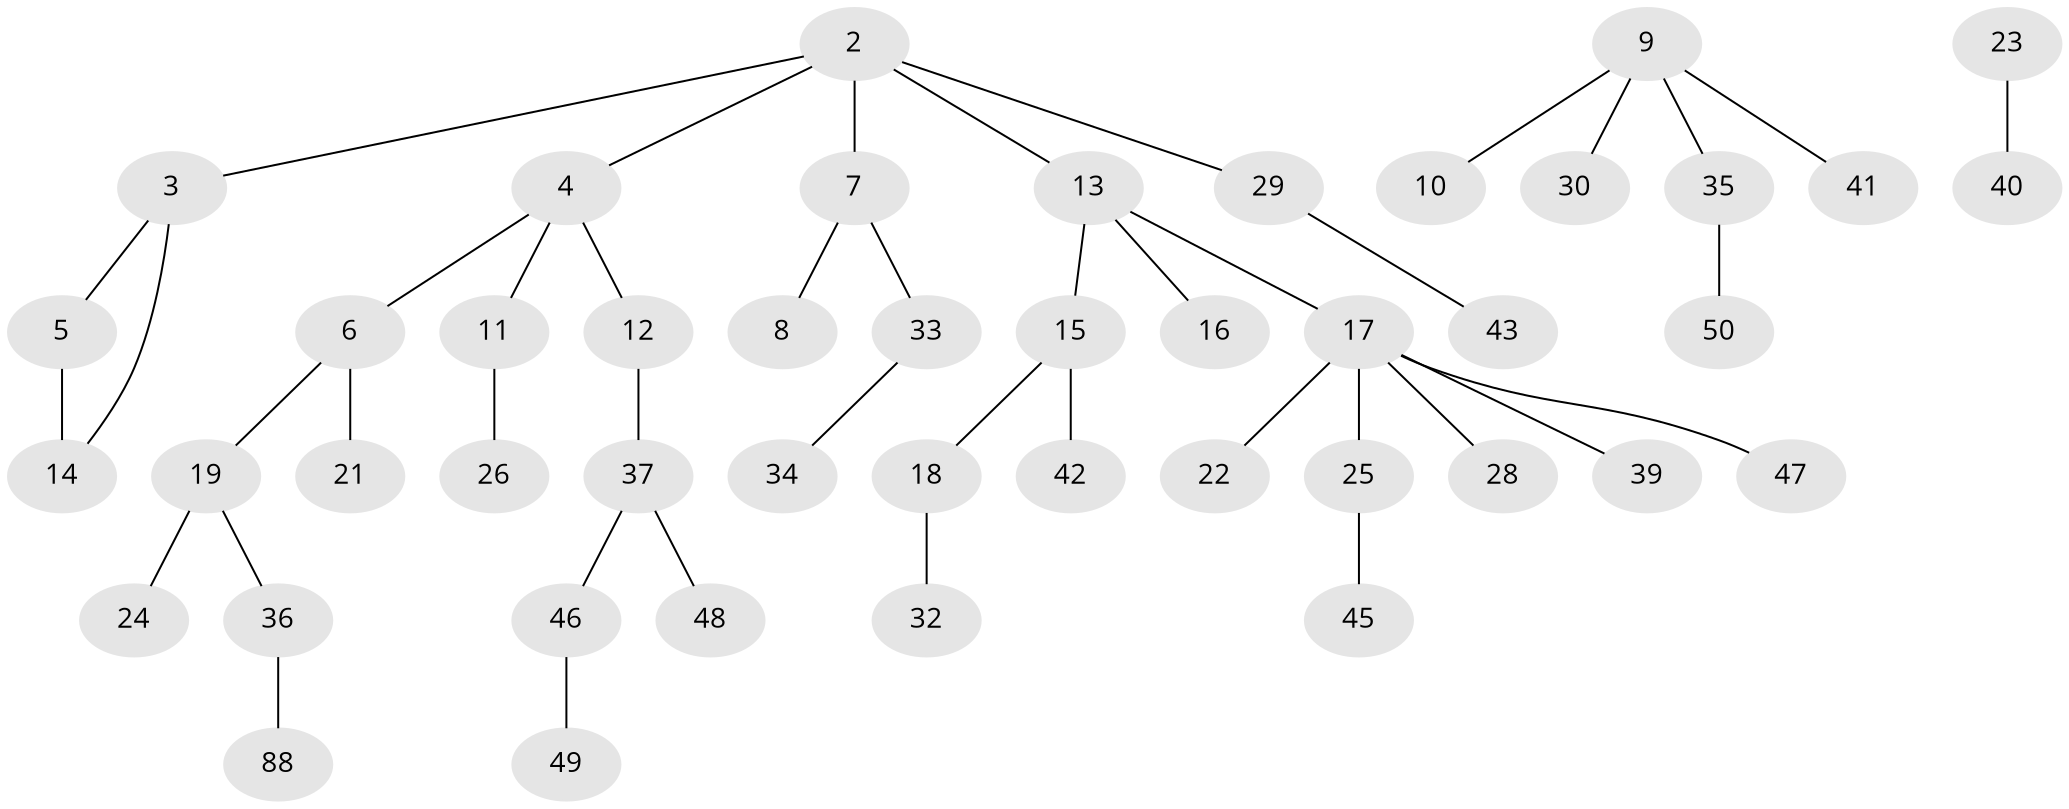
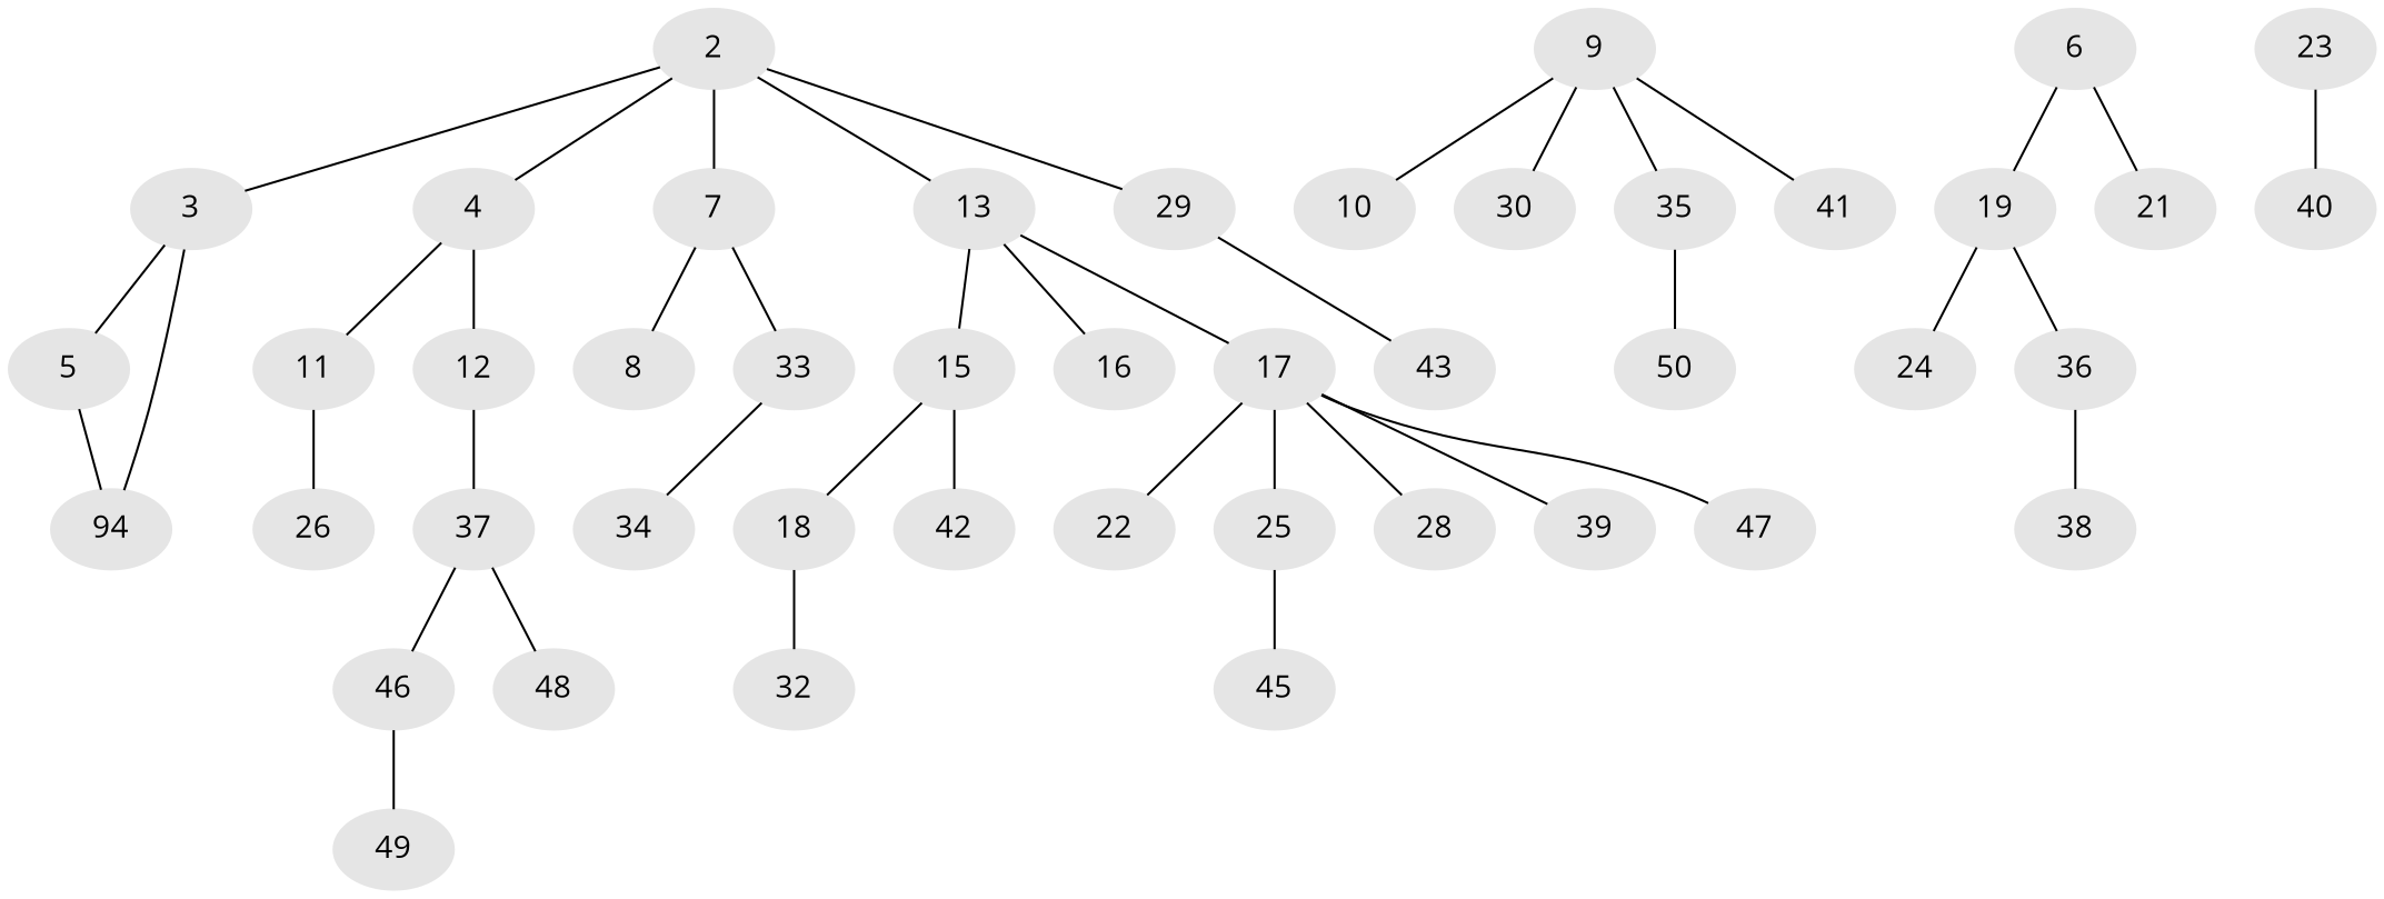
  graph {
    fontname="Open Sans"
    node [color=gray90 fontname="Open Sans" style=filled]
    edge [fontname="Open Sans"]
    2
    3
    4
    7
    13
    29
    9
    10
    30
    35
    41
    5
-   14
+   14 [label=94]
    6
    11
    12
    8
    33
    15
    16
    17
    43
    19
    21
    26
    37
    23
    40
    24
    36
    34
    50
    46
    48
    18
    42
    22
    25
    28
    39
    47
    32
    45
-   38 [label=88]
+   38
    49
    2 -- 3
    2 -- 4
    2 -- 7
    2 -- 13
    2 -- 29
    3 -- 5
    3 -- 14
-   4 -- 6
    4 -- 11
    4 -- 12
    7 -- 8
    7 -- 33
    13 -- 15
    13 -- 16
    13 -- 17
    29 -- 43
    9 -- 10
    9 -- 30
    9 -- 35
    9 -- 41
    35 -- 50
    5 -- 14
    6 -- 19
    6 -- 21
    11 -- 26
    12 -- 37
    33 -- 34
    15 -- 18
    15 -- 42
    17 -- 22
    17 -- 25
    17 -- 28
    17 -- 39
    17 -- 47
    19 -- 24
    19 -- 36
    37 -- 46
    37 -- 48
    23 -- 40
    36 -- 38
    46 -- 49
    18 -- 32
    25 -- 45
  }
